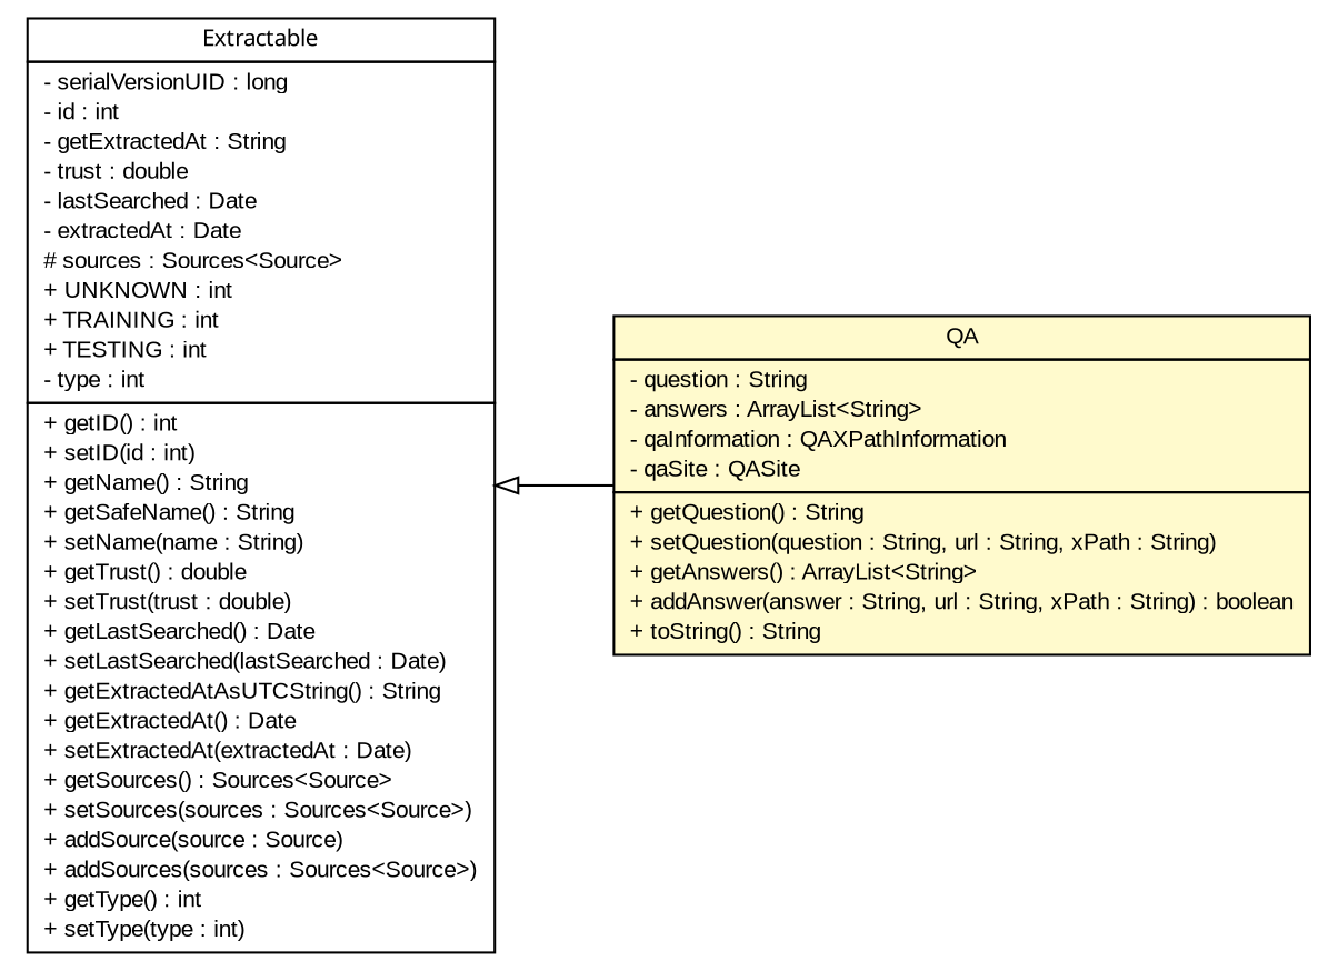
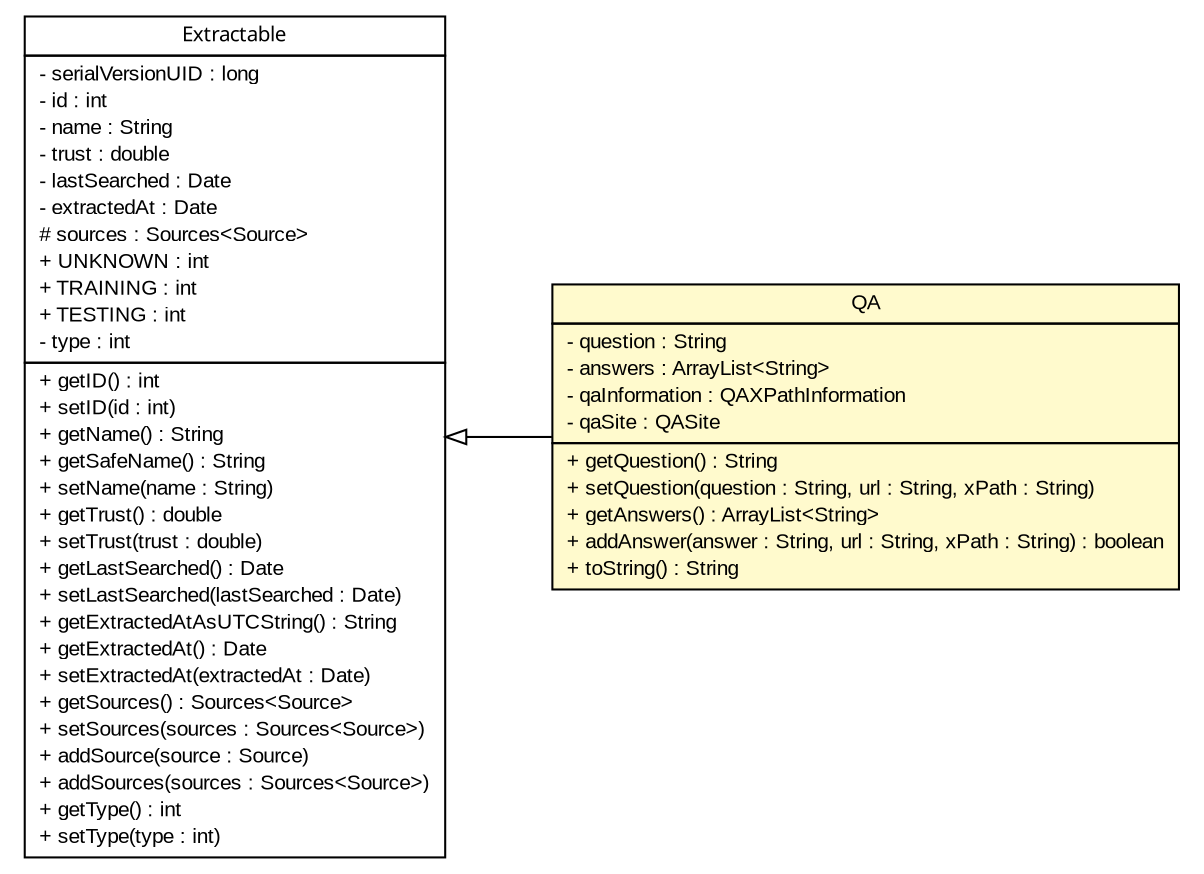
  digraph {
    nodesep=0.25
    ranksep=0.5
    rankdir=LR
    node [fontcolor=black fontname=arial fontsize=10.0 shape=plaintext]
    n1 [label=<<table title="tud.iir.knowledge.QA" border="0" cellborder="1" cellspacing="0" cellpadding="2" port="p" bgcolor="lemonChiffon" href="./QA.html"> 		<tr><td><table border="0" cellspacing="0" cellpadding="1"> <tr><td align="center" balign="center"> QA </td></tr> 		</table></td></tr> 		<tr><td><table border="0" cellspacing="0" cellpadding="1"> <tr><td align="left" balign="left"> - question : String </td></tr> <tr><td align="left" balign="left"> - answers : ArrayList&lt;String&gt; </td></tr> <tr><td align="left" balign="left"> - qaInformation : QAXPathInformation </td></tr> <tr><td align="left" balign="left"> - qaSite : QASite </td></tr> 		</table></td></tr> 		<tr><td><table border="0" cellspacing="0" cellpadding="1"> <tr><td align="left" balign="left"> + getQuestion() : String </td></tr> <tr><td align="left" balign="left"> + setQuestion(question : String, url : String, xPath : String) </td></tr> <tr><td align="left" balign="left"> + getAnswers() : ArrayList&lt;String&gt; </td></tr> <tr><td align="left" balign="left"> + addAnswer(answer : String, url : String, xPath : String) : boolean </td></tr> <tr><td align="left" balign="left"> + toString() : String </td></tr> 		</table></td></tr> 		</table>>]
-   n2 [label=<<table title="tud.iir.knowledge.Extractable" border="0" cellborder="1" cellspacing="0" cellpadding="2" port="p" href="./Extractable.html"> 		<tr><td><table border="0" cellspacing="0" cellpadding="1"> <tr><td align="center" balign="center"><font face="ariali"> Extractable </font></td></tr> 		</table></td></tr> 		<tr><td><table border="0" cellspacing="0" cellpadding="1"> <tr><td align="left" balign="left"> - serialVersionUID : long </td></tr> <tr><td align="left" balign="left"> - id : int </td></tr> <tr><td align="left" balign="left"> - getExtractedAt : String </td></tr> <tr><td align="left" balign="left"> - trust : double </td></tr> <tr><td align="left" balign="left"> - lastSearched : Date </td></tr> <tr><td align="left" balign="left"> - extractedAt : Date </td></tr> <tr><td align="left" balign="left"> # sources : Sources&lt;Source&gt; </td></tr> <tr><td align="left" balign="left"> + UNKNOWN : int </td></tr> <tr><td align="left" balign="left"> + TRAINING : int </td></tr> <tr><td align="left" balign="left"> + TESTING : int </td></tr> <tr><td align="left" balign="left"> - type : int </td></tr> 		</table></td></tr> 		<tr><td><table border="0" cellspacing="0" cellpadding="1"> <tr><td align="left" balign="left"> + getID() : int </td></tr> <tr><td align="left" balign="left"> + setID(id : int) </td></tr> <tr><td align="left" balign="left"> + getName() : String </td></tr> <tr><td align="left" balign="left"> + getSafeName() : String </td></tr> <tr><td align="left" balign="left"> + setName(name : String) </td></tr> <tr><td align="left" balign="left"> + getTrust() : double </td></tr> <tr><td align="left" balign="left"> + setTrust(trust : double) </td></tr> <tr><td align="left" balign="left"> + getLastSearched() : Date </td></tr> <tr><td align="left" balign="left"> + setLastSearched(lastSearched : Date) </td></tr> <tr><td align="left" balign="left"> + getExtractedAtAsUTCString() : String </td></tr> <tr><td align="left" balign="left"> + getExtractedAt() : Date </td></tr> <tr><td align="left" balign="left"> + setExtractedAt(extractedAt : Date) </td></tr> <tr><td align="left" balign="left"> + getSources() : Sources&lt;Source&gt; </td></tr> <tr><td align="left" balign="left"> + setSources(sources : Sources&lt;Source&gt;) </td></tr> <tr><td align="left" balign="left"> + addSource(source : Source) </td></tr> <tr><td align="left" balign="left"> + addSources(sources : Sources&lt;Source&gt;) </td></tr> <tr><td align="left" balign="left"> + getType() : int </td></tr> <tr><td align="left" balign="left"> + setType(type : int) </td></tr> 		</table></td></tr> 		</table>>]
+   n2 [label=<<table title="tud.iir.knowledge.Extractable" border="0" cellborder="1" cellspacing="0" cellpadding="2" port="p" href="./Extractable.html"> 		<tr><td><table border="0" cellspacing="0" cellpadding="1"> <tr><td align="center" balign="center"><font face="ariali"> Extractable </font></td></tr> 		</table></td></tr> 		<tr><td><table border="0" cellspacing="0" cellpadding="1"> <tr><td align="left" balign="left"> - serialVersionUID : long </td></tr> <tr><td align="left" balign="left"> - id : int </td></tr> <tr><td align="left" balign="left"> - name : String </td></tr> <tr><td align="left" balign="left"> - trust : double </td></tr> <tr><td align="left" balign="left"> - lastSearched : Date </td></tr> <tr><td align="left" balign="left"> - extractedAt : Date </td></tr> <tr><td align="left" balign="left"> # sources : Sources&lt;Source&gt; </td></tr> <tr><td align="left" balign="left"> + UNKNOWN : int </td></tr> <tr><td align="left" balign="left"> + TRAINING : int </td></tr> <tr><td align="left" balign="left"> + TESTING : int </td></tr> <tr><td align="left" balign="left"> - type : int </td></tr> 		</table></td></tr> 		<tr><td><table border="0" cellspacing="0" cellpadding="1"> <tr><td align="left" balign="left"> + getID() : int </td></tr> <tr><td align="left" balign="left"> + setID(id : int) </td></tr> <tr><td align="left" balign="left"> + getName() : String </td></tr> <tr><td align="left" balign="left"> + getSafeName() : String </td></tr> <tr><td align="left" balign="left"> + setName(name : String) </td></tr> <tr><td align="left" balign="left"> + getTrust() : double </td></tr> <tr><td align="left" balign="left"> + setTrust(trust : double) </td></tr> <tr><td align="left" balign="left"> + getLastSearched() : Date </td></tr> <tr><td align="left" balign="left"> + setLastSearched(lastSearched : Date) </td></tr> <tr><td align="left" balign="left"> + getExtractedAtAsUTCString() : String </td></tr> <tr><td align="left" balign="left"> + getExtractedAt() : Date </td></tr> <tr><td align="left" balign="left"> + setExtractedAt(extractedAt : Date) </td></tr> <tr><td align="left" balign="left"> + getSources() : Sources&lt;Source&gt; </td></tr> <tr><td align="left" balign="left"> + setSources(sources : Sources&lt;Source&gt;) </td></tr> <tr><td align="left" balign="left"> + addSource(source : Source) </td></tr> <tr><td align="left" balign="left"> + addSources(sources : Sources&lt;Source&gt;) </td></tr> <tr><td align="left" balign="left"> + getType() : int </td></tr> <tr><td align="left" balign="left"> + setType(type : int) </td></tr> 		</table></td></tr> 		</table>>]
    n2 -> n1 [arrowtail=empty dir=back fontname=arial fontsize=10 headport=p labelfontname=arial labelfontsize=10 tailport=p]
  }
